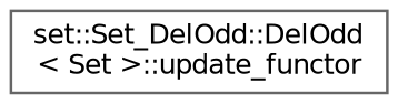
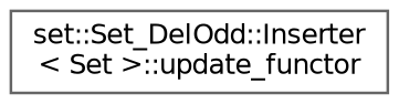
  digraph {
    rankdir=LR
-   n1 [color=grey40 fillcolor=white fontname=Helvetica fontsize=10 height=0.2 label="set::Set_DelOdd::DelOdd\l\< Set \>::update_functor" shape=box style=filled width=0.4]
+   n1 [color=grey40 fillcolor=white fontname=Helvetica fontsize=10 height=0.2 label="set::Set_DelOdd::Inserter\l\< Set \>::update_functor" shape=box style=filled width=0.4]
  }
